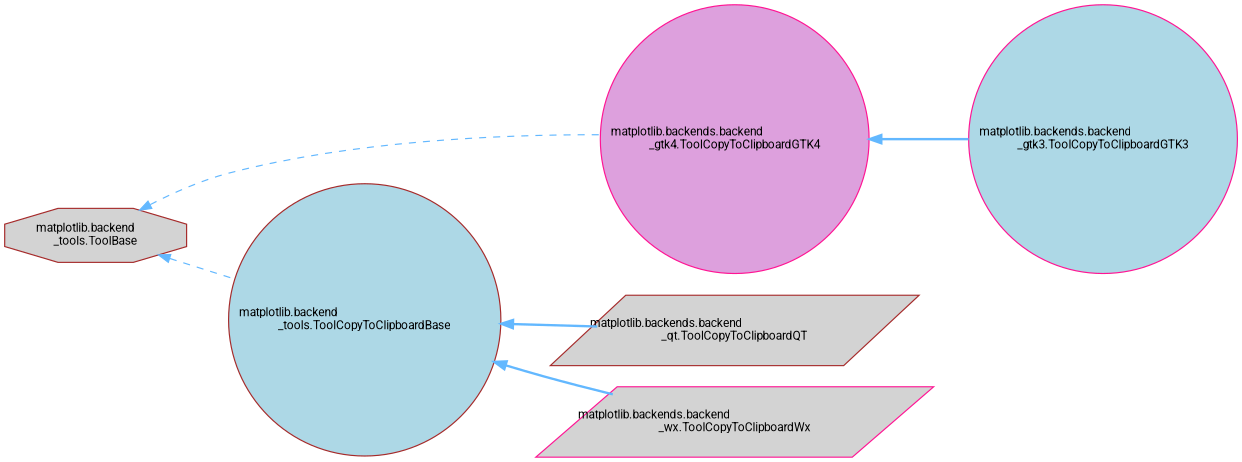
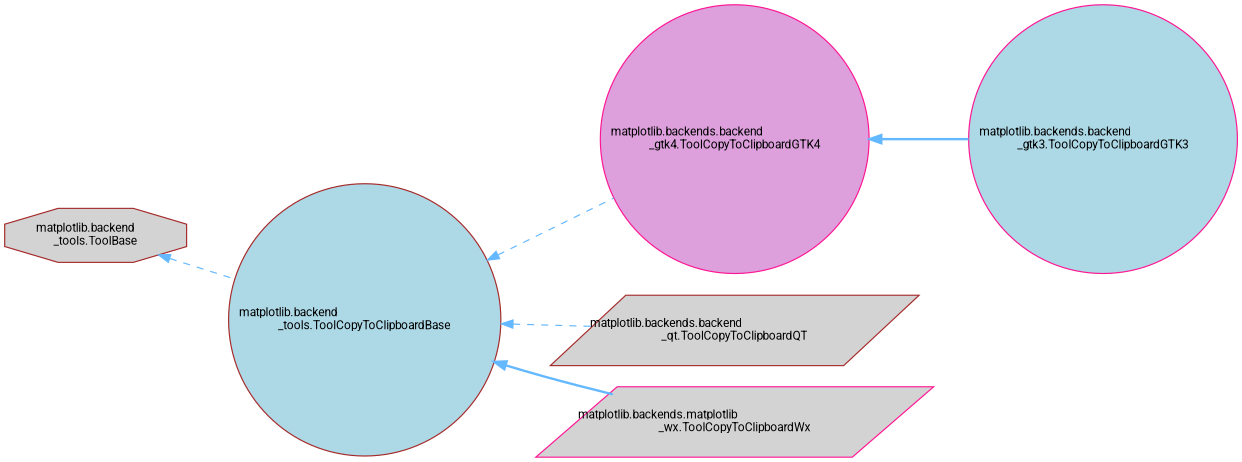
  digraph {
    fontname=Roboto
    rankdir=LR
    node [color=brown fillcolor=lightgrey fontname=Roboto fontsize=10 shape=circle style=filled]
    edge [color=steelblue1 dir=back fontname=Roboto fontsize=10 labelfontname=Helvetica labelfontsize=10 style=bold]
    n1 [fillcolor=lightblue fontcolor=black height=0.2 label="matplotlib.backend\l_tools.ToolCopyToClipboardBase" width=0.4]
    n2 [color=deeppink fillcolor=plum height=0.2 label="matplotlib.backends.backend\l_gtk4.ToolCopyToClipboardGTK4" width=0.4]
    n3 [height=0.2 label="matplotlib.backends.backend\l_qt.ToolCopyToClipboardQT" shape=parallelogram width=0.4]
-   n4 [color=deeppink height=0.2 label="matplotlib.backends.backend\l_wx.ToolCopyToClipboardWx" shape=parallelogram width=0.4]
+   n4 [color=deeppink height=0.2 label="matplotlib.backends.matplotlib\l_wx.ToolCopyToClipboardWx" shape=parallelogram width=0.4]
    n5 [color=deeppink fillcolor=lightblue height=0.2 label="matplotlib.backends.backend\l_gtk3.ToolCopyToClipboardGTK3" width=0.4]
    n6 [height=0.2 label="matplotlib.backend\l_tools.ToolBase" shape=octagon width=0.4]
-   n6 -> n2 [style=dashed]
-   n1 -> n3
+   n1 -> n2 [style=dashed]
+   n1 -> n3 [style=dashed]
    n1 -> n4
    n2 -> n5
    n6 -> n1 [style=dashed]
  }
